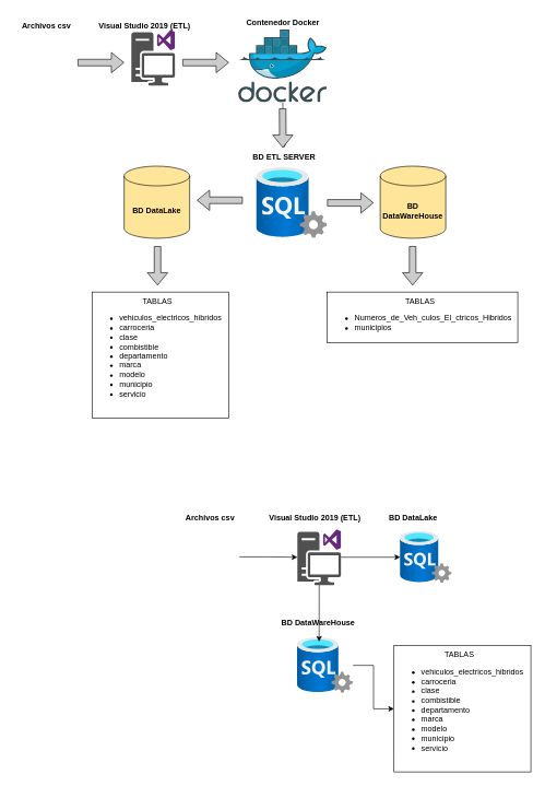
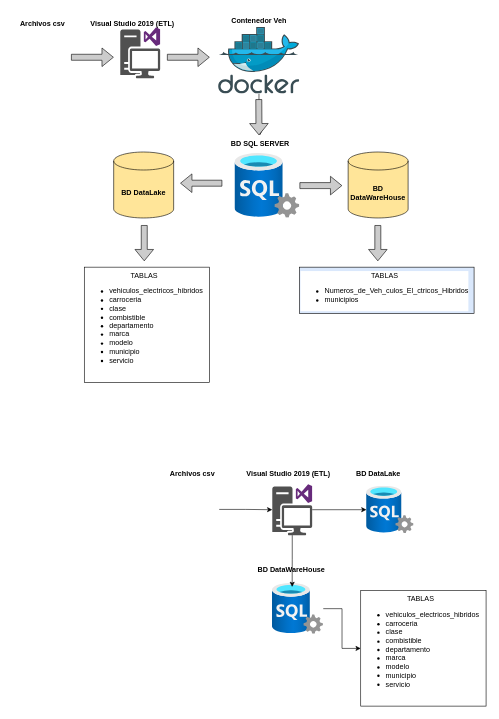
  <mxCell id="0" />
  <mxCell id="1" parent="0" />
  <mxCell id="2" style="edgeStyle=orthogonalEdgeStyle;rounded=0;orthogonalLoop=1;jettySize=auto;html=1;" edge="1" parent="1" source="3" target="6"><mxGeometry relative="1" as="geometry" /></mxCell>
  <mxCell id="3" value="" style="shape=image;html=1;verticalAlign=top;verticalLabelPosition=bottom;labelBackgroundColor=#ffffff;imageAspect=0;aspect=fixed;image=https://cdn3.iconfinder.com/data/icons/document-icons-2/30/647702-excel-128.png" vertex="1" parent="1"><mxGeometry x="285" y="809" width="80" height="80" as="geometry" /></mxCell>
  <mxCell id="4" value="&lt;b&gt;Archivos csv&lt;/b&gt;" style="text;html=1;align=center;verticalAlign=middle;resizable=0;points=[];autosize=1;strokeColor=none;fillColor=none;" vertex="1" parent="1"><mxGeometry x="270" y="775" width="100" height="30" as="geometry" /></mxCell>
  <mxCell id="5" value="" style="edgeStyle=orthogonalEdgeStyle;rounded=0;orthogonalLoop=1;jettySize=auto;html=1;" edge="1" parent="1" source="6" target="8"><mxGeometry relative="1" as="geometry" /></mxCell>
  <mxCell id="6" value="" style="sketch=0;pointerEvents=1;shadow=0;dashed=0;html=1;strokeColor=none;fillColor=#505050;labelPosition=center;verticalLabelPosition=bottom;verticalAlign=top;outlineConnect=0;align=center;shape=mxgraph.office.devices.workstation_visual_studio;" vertex="1" parent="1"><mxGeometry x="453.5" y="807" width="66.5" height="85" as="geometry" /></mxCell>
  <mxCell id="7" value="&lt;b&gt;Visual Studio 2019 (ETL)&lt;/b&gt;" style="text;html=1;align=center;verticalAlign=middle;resizable=0;points=[];autosize=1;strokeColor=none;fillColor=none;" vertex="1" parent="1"><mxGeometry x="400" y="775" width="160" height="30" as="geometry" /></mxCell>
  <mxCell id="8" value="" style="image;aspect=fixed;html=1;points=[];align=center;fontSize=12;image=img/lib/azure2/databases/SQL_Server.svg;" vertex="1" parent="1"><mxGeometry x="610.5" y="810" width="79" height="79" as="geometry" /></mxCell>
  <mxCell id="9" value="" style="edgeStyle=orthogonalEdgeStyle;rounded=0;orthogonalLoop=1;jettySize=auto;html=1;" edge="1" parent="1" source="10" target="15"><mxGeometry relative="1" as="geometry" /></mxCell>
  <mxCell id="10" value="" style="image;aspect=fixed;html=1;points=[];align=center;fontSize=12;image=img/lib/azure2/databases/SQL_Server.svg;" vertex="1" parent="1"><mxGeometry x="453.5" y="972" width="85" height="85" as="geometry" /></mxCell>
  <mxCell id="11" style="edgeStyle=orthogonalEdgeStyle;rounded=0;orthogonalLoop=1;jettySize=auto;html=1;entryX=0.39;entryY=0.074;entryDx=0;entryDy=0;entryPerimeter=0;" edge="1" parent="1" source="6" target="10"><mxGeometry relative="1" as="geometry" /></mxCell>
  <mxCell id="12" value="&lt;b&gt;BD DataLake&lt;/b&gt;" style="text;html=1;align=center;verticalAlign=middle;resizable=0;points=[];autosize=1;strokeColor=none;fillColor=none;" vertex="1" parent="1"><mxGeometry x="580" y="775" width="100" height="30" as="geometry" /></mxCell>
  <mxCell id="13" value="&lt;b&gt;BD DataWareHouse&lt;/b&gt;" style="text;html=1;align=center;verticalAlign=middle;resizable=0;points=[];autosize=1;strokeColor=none;fillColor=none;" vertex="1" parent="1"><mxGeometry x="415" y="935" width="140" height="30" as="geometry" /></mxCell>
- <mxCell id="14" value="&lt;div style=&quot;text-align: center;&quot;&gt;&lt;span style=&quot;background-color: light-dark(#ffffff, var(--ge-dark-color, #121212)); color: light-dark(rgb(0, 0, 0), rgb(255, 255, 255));&quot;&gt;TABLAS&lt;/span&gt;&lt;/div&gt;&lt;div&gt;&lt;ul&gt;&lt;li&gt;Numeros_de_Veh_culos_El_ctricos_Hibridos&lt;/li&gt;&lt;li&gt;municipios&lt;/li&gt;&lt;/ul&gt;&lt;/div&gt;" style="whiteSpace=wrap;html=1;verticalAlign=top;labelBackgroundColor=default;align=left;" vertex="1" parent="1"><mxGeometry x="499" y="445" width="291" height="77.5" as="geometry" /></mxCell>
+ <mxCell id="14" value="&lt;div style=&quot;text-align: center;&quot;&gt;&lt;span style=&quot;background-color: light-dark(#ffffff, var(--ge-dark-color, #121212)); color: light-dark(rgb(0, 0, 0), rgb(255, 255, 255));&quot;&gt;TABLAS&lt;/span&gt;&lt;/div&gt;&lt;div&gt;&lt;ul&gt;&lt;li&gt;Numeros_de_Veh_culos_El_ctricos_Hibridos&lt;/li&gt;&lt;li&gt;municipios&lt;/li&gt;&lt;/ul&gt;&lt;/div&gt;" style="whiteSpace=wrap;html=1;verticalAlign=top;labelBackgroundColor=default;align=left;fillColor=#dae8fc;" vertex="1" parent="1"><mxGeometry x="499" y="445" width="291" height="77.5" as="geometry" /></mxCell>
  <mxCell id="15" value="&lt;div style=&quot;text-align: center;&quot;&gt;&lt;span style=&quot;background-color: light-dark(#ffffff, var(--ge-dark-color, #121212)); color: light-dark(rgb(0, 0, 0), rgb(255, 255, 255));&quot;&gt;TABLAS&lt;/span&gt;&lt;/div&gt;&lt;div&gt;&lt;ul&gt;&lt;li&gt;vehiculos_electricos_hibridos&lt;/li&gt;&lt;li&gt;carroceria&lt;/li&gt;&lt;li&gt;clase&lt;/li&gt;&lt;li&gt;combistible&lt;/li&gt;&lt;li&gt;departamento&lt;/li&gt;&lt;li&gt;marca&lt;/li&gt;&lt;li&gt;modelo&lt;/li&gt;&lt;li&gt;municipio&lt;/li&gt;&lt;li&gt;servicio&lt;/li&gt;&lt;/ul&gt;&lt;/div&gt;" style="whiteSpace=wrap;html=1;verticalAlign=top;labelBackgroundColor=default;align=left;" vertex="1" parent="1"><mxGeometry x="601" y="984.5" width="209" height="192.5" as="geometry" /></mxCell>
  <mxCell id="16" value="" style="edgeStyle=orthogonalEdgeStyle;rounded=0;orthogonalLoop=1;jettySize=auto;html=1;" edge="1" parent="1" source="17" target="22"><mxGeometry relative="1" as="geometry" /></mxCell>
  <mxCell id="17" value="" style="image;sketch=0;aspect=fixed;html=1;points=[];align=center;fontSize=12;image=img/lib/mscae/Docker.svg;" vertex="1" parent="1"><mxGeometry x="363.63" y="45" width="135.37" height="111" as="geometry" /></mxCell>
  <mxCell id="18" value="" style="image;aspect=fixed;html=1;points=[];align=center;fontSize=12;image=img/lib/azure2/databases/SQL_Server.svg;" vertex="1" parent="1"><mxGeometry x="391" y="255" width="108" height="108" as="geometry" /></mxCell>
  <mxCell id="19" value="" style="shape=flexArrow;endArrow=classic;html=1;rounded=0;fillColor=#CCCCCC;" edge="1" parent="1"><mxGeometry width="50" height="50" relative="1" as="geometry"><mxPoint x="431" y="165" as="sourcePoint" /><mxPoint x="431.32" y="225" as="targetPoint" /></mxGeometry></mxCell>
  <mxCell id="20" value="&lt;b&gt;BD DataWareHouse&lt;/b&gt;" style="shape=cylinder3;whiteSpace=wrap;html=1;boundedLbl=1;backgroundOutline=1;size=15;fillColor=light-dark(#FFE599,var(--ge-dark-color, #121212));" vertex="1" parent="1"><mxGeometry x="580" y="253" width="100" height="110" as="geometry" /></mxCell>
  <mxCell id="21" value="&lt;b&gt;BD DataLake&lt;/b&gt;" style="shape=cylinder3;whiteSpace=wrap;html=1;boundedLbl=1;backgroundOutline=1;size=15;fillColor=light-dark(#FFE599,var(--ge-dark-color, #121212));" vertex="1" parent="1"><mxGeometry x="189" y="253" width="100" height="110" as="geometry" /></mxCell>
- <mxCell id="22" value="&lt;b&gt;BD ETL SERVER&lt;/b&gt;" style="text;html=1;align=center;verticalAlign=middle;resizable=0;points=[];autosize=1;strokeColor=none;fillColor=none;" vertex="1" parent="1"><mxGeometry x="373" y="225" width="120" height="30" as="geometry" /></mxCell>
+ <mxCell id="22" value="&lt;b&gt;BD SQL SERVER&lt;/b&gt;" style="text;html=1;align=center;verticalAlign=middle;resizable=0;points=[];autosize=1;strokeColor=none;fillColor=none;" vertex="1" parent="1"><mxGeometry x="373" y="225" width="120" height="30" as="geometry" /></mxCell>
  <mxCell id="23" value="" style="shape=flexArrow;endArrow=classic;html=1;rounded=0;fillColor=#CCCCCC;" edge="1" parent="1" source="18"><mxGeometry width="50" height="50" relative="1" as="geometry"><mxPoint x="499" y="305" as="sourcePoint" /><mxPoint x="570" y="309" as="targetPoint" /></mxGeometry></mxCell>
  <mxCell id="24" value="" style="shape=flexArrow;endArrow=classic;html=1;rounded=0;fillColor=#CCCCCC;" edge="1" parent="1"><mxGeometry width="50" height="50" relative="1" as="geometry"><mxPoint x="370" y="305" as="sourcePoint" /><mxPoint x="300" y="305" as="targetPoint" /></mxGeometry></mxCell>
  <mxCell id="25" value="&lt;div style=&quot;text-align: center;&quot;&gt;&lt;span style=&quot;background-color: light-dark(#ffffff, var(--ge-dark-color, #121212)); color: light-dark(rgb(0, 0, 0), rgb(255, 255, 255));&quot;&gt;TABLAS&lt;/span&gt;&lt;/div&gt;&lt;div&gt;&lt;ul&gt;&lt;li&gt;vehiculos_electricos_hibridos&lt;/li&gt;&lt;li&gt;carroceria&lt;/li&gt;&lt;li&gt;clase&lt;/li&gt;&lt;li&gt;combistible&lt;/li&gt;&lt;li&gt;departamento&lt;/li&gt;&lt;li&gt;marca&lt;/li&gt;&lt;li&gt;modelo&lt;/li&gt;&lt;li&gt;municipio&lt;/li&gt;&lt;li&gt;servicio&lt;/li&gt;&lt;/ul&gt;&lt;/div&gt;" style="whiteSpace=wrap;html=1;verticalAlign=top;labelBackgroundColor=default;align=left;" vertex="1" parent="1"><mxGeometry x="140" y="445" width="209" height="192.5" as="geometry" /></mxCell>
  <mxCell id="26" value="" style="shape=flexArrow;endArrow=classic;html=1;rounded=0;fillColor=#CCCCCC;" edge="1" parent="1"><mxGeometry width="50" height="50" relative="1" as="geometry"><mxPoint x="240" y="375" as="sourcePoint" /><mxPoint x="240" y="435" as="targetPoint" /></mxGeometry></mxCell>
  <mxCell id="27" value="" style="shape=flexArrow;endArrow=classic;html=1;rounded=0;fillColor=#CCCCCC;" edge="1" parent="1"><mxGeometry width="50" height="50" relative="1" as="geometry"><mxPoint x="629.5" y="375" as="sourcePoint" /><mxPoint x="629.5" y="435" as="targetPoint" /></mxGeometry></mxCell>
  <mxCell id="28" value="" style="shape=image;html=1;verticalAlign=top;verticalLabelPosition=bottom;labelBackgroundColor=#ffffff;imageAspect=0;aspect=fixed;image=https://cdn3.iconfinder.com/data/icons/document-icons-2/30/647702-excel-128.png" vertex="1" parent="1"><mxGeometry x="30" y="50" width="80" height="80" as="geometry" /></mxCell>
  <mxCell id="29" value="" style="sketch=0;pointerEvents=1;shadow=0;dashed=0;html=1;strokeColor=none;fillColor=#505050;labelPosition=center;verticalLabelPosition=bottom;verticalAlign=top;outlineConnect=0;align=center;shape=mxgraph.office.devices.workstation_visual_studio;" vertex="1" parent="1"><mxGeometry x="200" y="45" width="66.5" height="85" as="geometry" /></mxCell>
  <mxCell id="30" value="" style="shape=flexArrow;endArrow=classic;html=1;rounded=0;fillColor=#CCCCCC;" edge="1" parent="1"><mxGeometry width="50" height="50" relative="1" as="geometry"><mxPoint x="118" y="95" as="sourcePoint" /><mxPoint x="189" y="95" as="targetPoint" /></mxGeometry></mxCell>
  <mxCell id="31" value="" style="shape=flexArrow;endArrow=classic;html=1;rounded=0;fillColor=#CCCCCC;" edge="1" parent="1"><mxGeometry width="50" height="50" relative="1" as="geometry"><mxPoint x="278" y="95" as="sourcePoint" /><mxPoint x="349" y="95" as="targetPoint" /></mxGeometry></mxCell>
  <mxCell id="32" value="&lt;b&gt;Archivos csv&lt;/b&gt;" style="text;html=1;align=center;verticalAlign=middle;resizable=0;points=[];autosize=1;strokeColor=none;fillColor=none;" vertex="1" parent="1"><mxGeometry x="20" y="25" width="100" height="30" as="geometry" /></mxCell>
  <mxCell id="33" value="&lt;b&gt;Visual Studio 2019 (ETL)&lt;/b&gt;" style="text;html=1;align=center;verticalAlign=middle;resizable=0;points=[];autosize=1;strokeColor=none;fillColor=none;" vertex="1" parent="1"><mxGeometry x="140" y="25" width="160" height="30" as="geometry" /></mxCell>
- <mxCell id="34" value="&lt;b&gt;Contenedor Docker&lt;/b&gt;" style="text;html=1;align=center;verticalAlign=middle;resizable=0;points=[];autosize=1;strokeColor=none;fillColor=none;" vertex="1" parent="1"><mxGeometry x="366.32" y="20" width="130" height="30" as="geometry" /></mxCell>
+ <mxCell id="34" value="&lt;b&gt;Contenedor Veh&lt;/b&gt;" style="text;html=1;align=center;verticalAlign=middle;resizable=0;points=[];autosize=1;strokeColor=none;fillColor=none;" vertex="1" parent="1"><mxGeometry x="366.32" y="20" width="130" height="30" as="geometry" /></mxCell>
